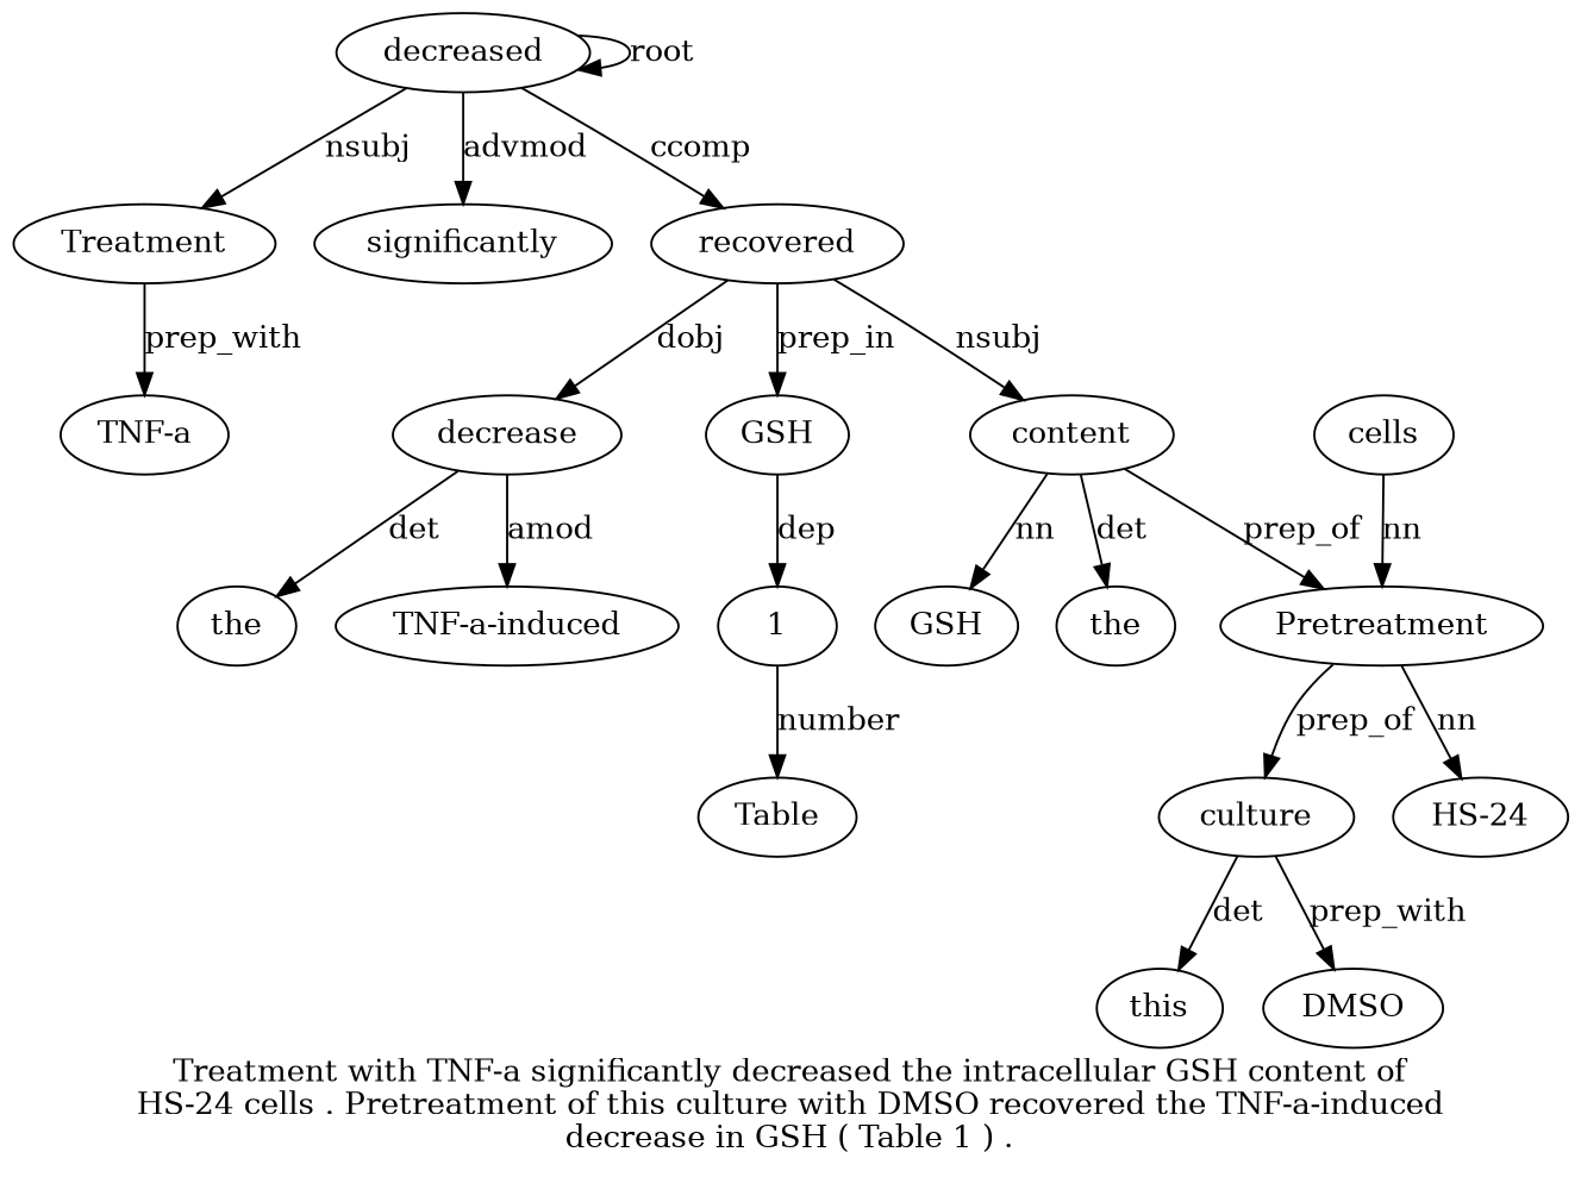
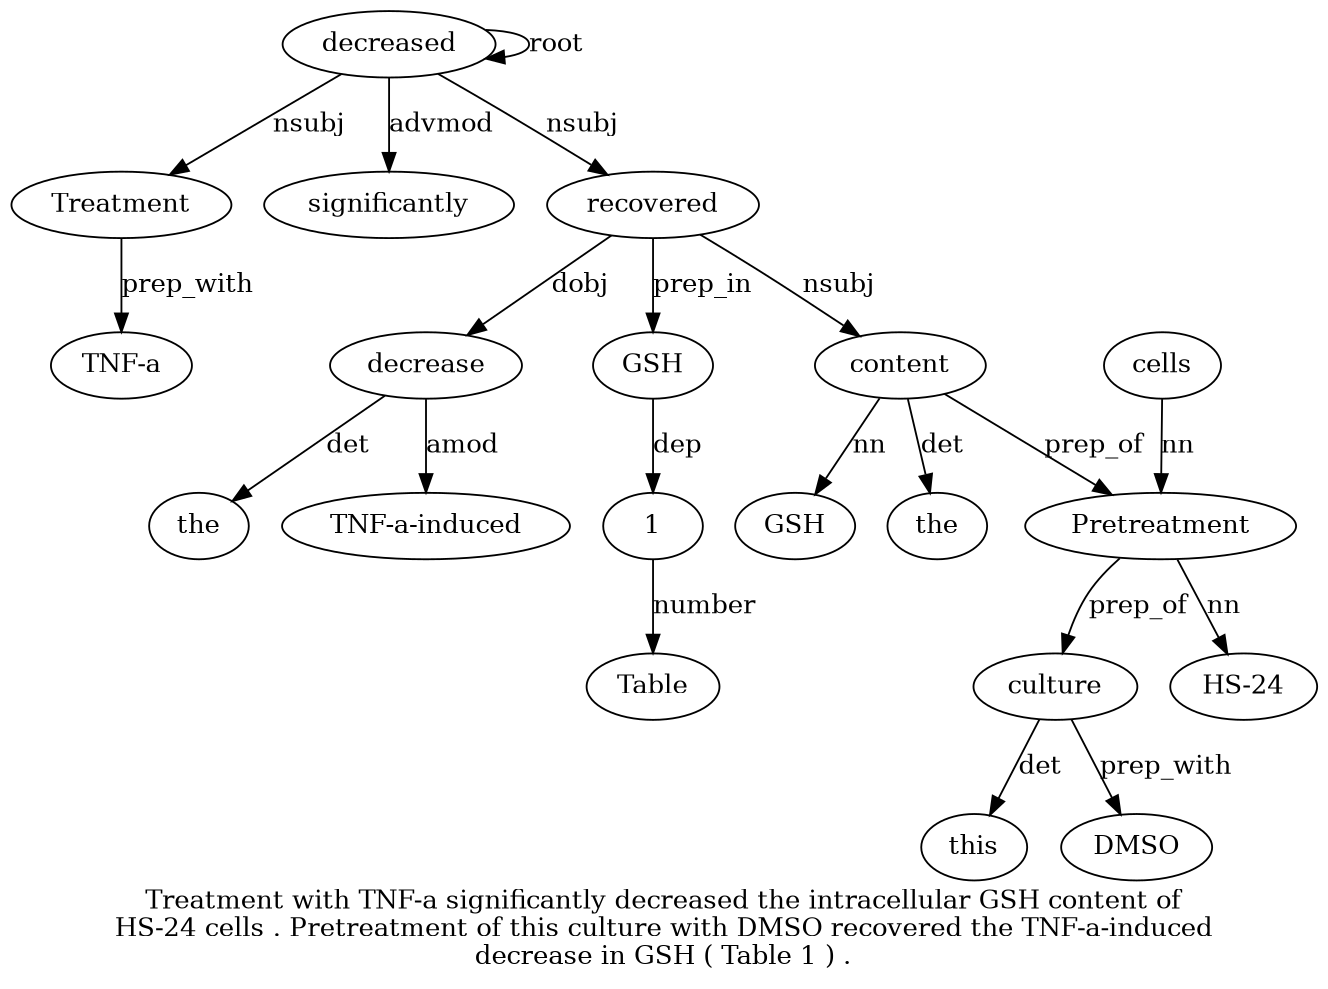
  digraph {
    label="Treatment with TNF-a significantly decreased the intracellular GSH content of\nHS-24 cells . Pretreatment of this culture with DMSO recovered the TNF-a-induced\ndecrease in GSH ( Table 1 ) ."
    node [fillcolor=white style=filled]
    n1 [label=decreased]
    n2 [label=Treatment]
    n3 [label=significantly]
    n4 [label=recovered]
    n5 [label="TNF-a"]
    n6 [label=content]
    n7 [label=decrease]
    n8 [label=GSH]
    n9 [label=the]
    n10 [label=GSH]
    n11 [label=Pretreatment]
    n12 [label="HS-24"]
    n13 [label=culture]
    n14 [label=the]
    n15 [label="TNF-a-induced"]
    n16 [label=1]
    n17 [label=cells]
    n18 [label=this]
    n19 [label=DMSO]
    n20 [label=Table]
    n1 -> n1 [label=root]
    n1 -> n2 [label=nsubj]
    n1 -> n3 [label=advmod]
-   n1 -> n4 [label=ccomp]
+   n1 -> n4 [label=nsubj]
    n2 -> n5 [label=prep_with]
    n4 -> n6 [label=nsubj]
    n4 -> n7 [label=dobj]
    n4 -> n8 [label=prep_in]
    n6 -> n9 [label=det]
    n6 -> n10 [label=nn]
    n6 -> n11 [label=prep_of]
    n7 -> n14 [label=det]
    n7 -> n15 [label=amod]
    n8 -> n16 [label=dep]
    n11 -> n12 [label=nn]
    n11 -> n13 [label=prep_of]
    n13 -> n18 [label=det]
    n13 -> n19 [label=prep_with]
    n16 -> n20 [label=number]
    n17 -> n11 [label=nn]
  }
